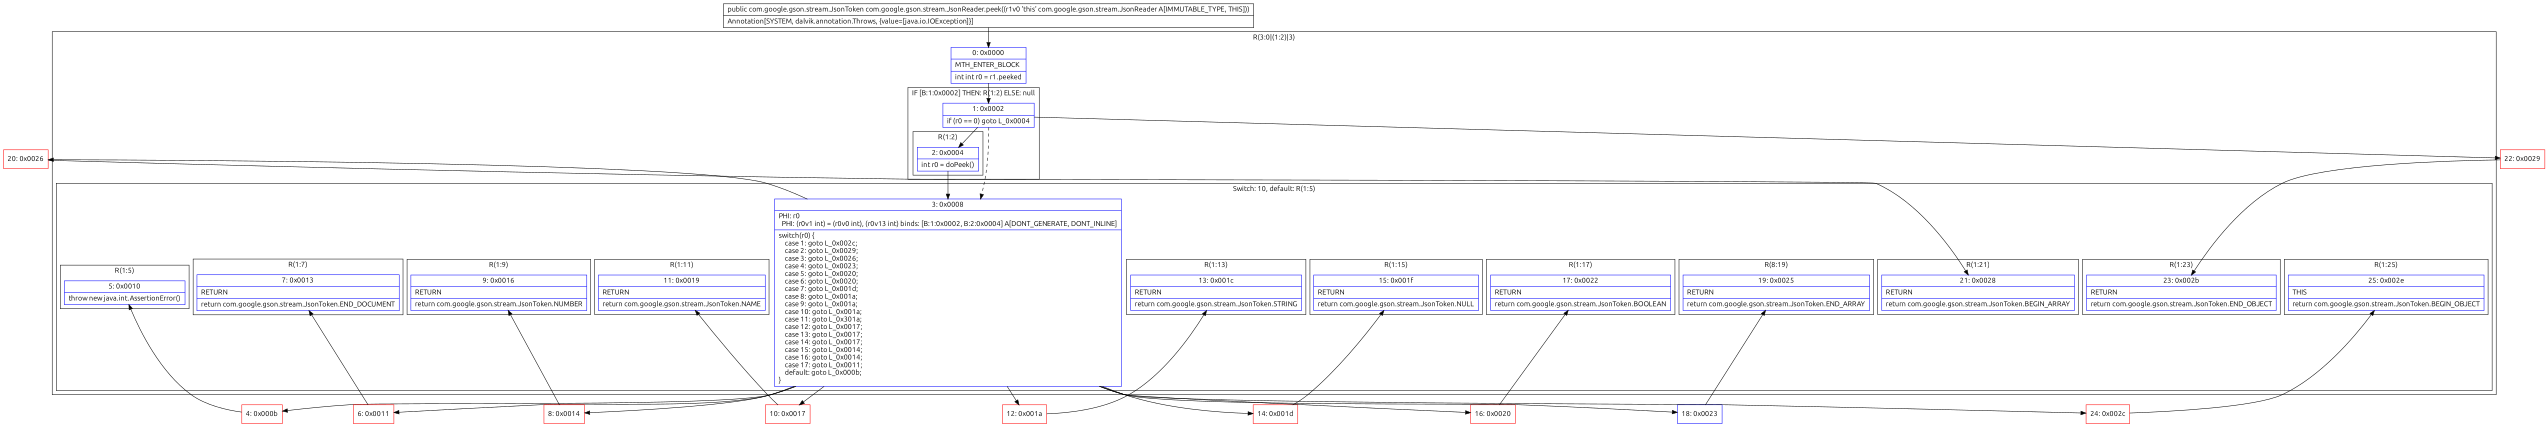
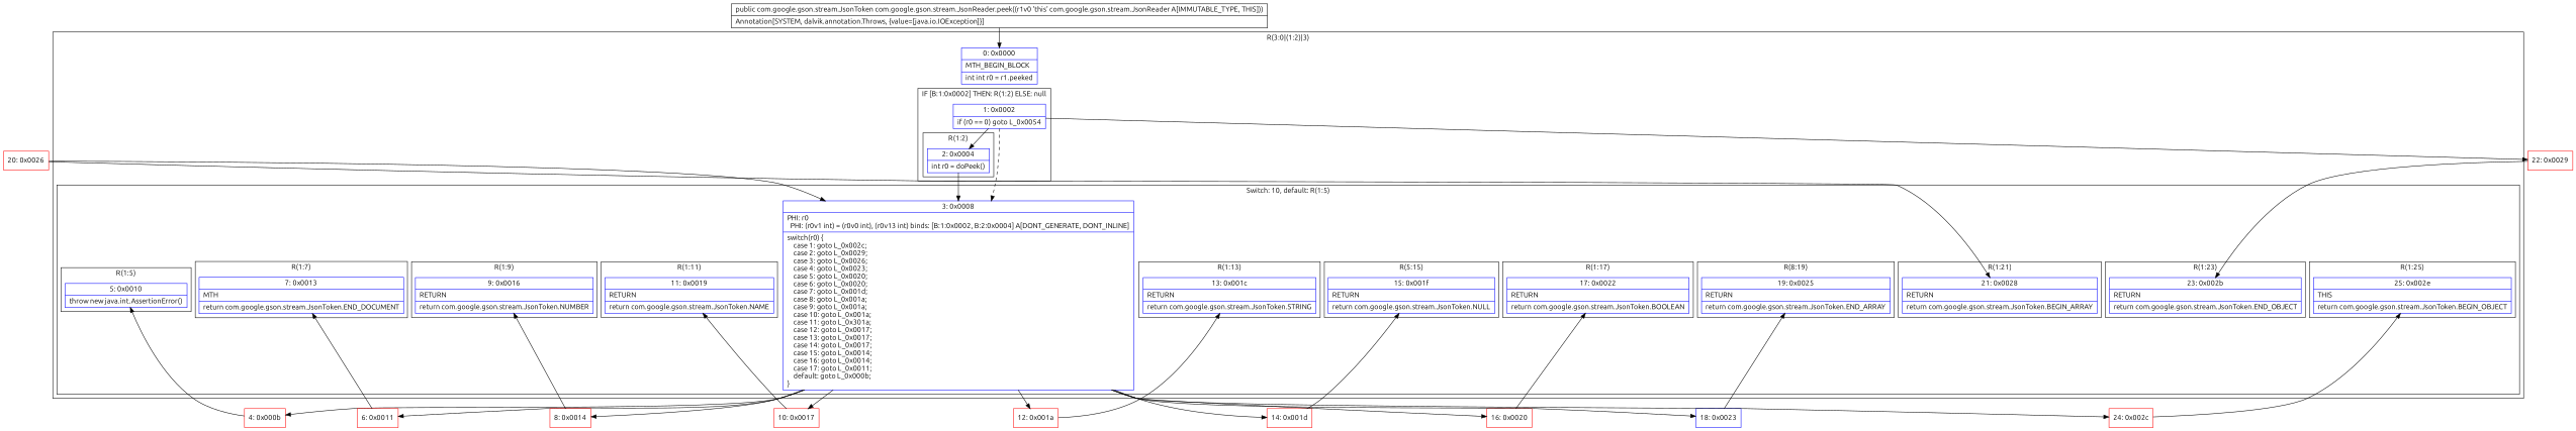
  digraph {
    fontname=Ubuntu
    node [color=blue fontname=Ubuntu shape=record]
    edge [fontname=Ubuntu]
    n1 [label="{2\:\ 0x0004|int r0 = doPeek()\l}"]
-   n2 [label="{1\:\ 0x0002|if (r0 == 0) goto L_0x0004\l}"]
+   n2 [label="{1\:\ 0x0002|if (r0 == 0) goto L_0x0054\l}"]
    n3 [label="{25\:\ 0x002e|THIS\l|return com.google.gson.stream.JsonToken.BEGIN_OBJECT\l}"]
    n4 [label="{23\:\ 0x002b|RETURN\l|return com.google.gson.stream.JsonToken.END_OBJECT\l}"]
    n5 [label="{21\:\ 0x0028|RETURN\l|return com.google.gson.stream.JsonToken.BEGIN_ARRAY\l}"]
    n6 [label="{19\:\ 0x0025|RETURN\l|return com.google.gson.stream.JsonToken.END_ARRAY\l}"]
    n7 [label="{17\:\ 0x0022|RETURN\l|return com.google.gson.stream.JsonToken.BOOLEAN\l}"]
    n8 [label="{15\:\ 0x001f|RETURN\l|return com.google.gson.stream.JsonToken.NULL\l}"]
    n9 [label="{13\:\ 0x001c|RETURN\l|return com.google.gson.stream.JsonToken.STRING\l}"]
    n10 [label="{11\:\ 0x0019|RETURN\l|return com.google.gson.stream.JsonToken.NAME\l}"]
    n11 [label="{9\:\ 0x0016|RETURN\l|return com.google.gson.stream.JsonToken.NUMBER\l}"]
-   n12 [label="{7\:\ 0x0013|RETURN\l|return com.google.gson.stream.JsonToken.END_DOCUMENT\l}"]
+   n12 [label="{7\:\ 0x0013|MTH\l|return com.google.gson.stream.JsonToken.END_DOCUMENT\l}"]
    n13 [label="{5\:\ 0x0010|throw new java.int.AssertionError()\l}"]
    n14 [label="{3\:\ 0x0008|PHI: r0 \l  PHI: (r0v1 int) = (r0v0 int), (r0v13 int) binds: [B:1:0x0002, B:2:0x0004] A[DONT_GENERATE, DONT_INLINE]\l|switch(r0) \{\l    case 1: goto L_0x002c;\l    case 2: goto L_0x0029;\l    case 3: goto L_0x0026;\l    case 4: goto L_0x0023;\l    case 5: goto L_0x0020;\l    case 6: goto L_0x0020;\l    case 7: goto L_0x001d;\l    case 8: goto L_0x001a;\l    case 9: goto L_0x001a;\l    case 10: goto L_0x001a;\l    case 11: goto L_0x301a;\l    case 12: goto L_0x0017;\l    case 13: goto L_0x0017;\l    case 14: goto L_0x0017;\l    case 15: goto L_0x0014;\l    case 16: goto L_0x0014;\l    case 17: goto L_0x0011;\l    default: goto L_0x000b;\l\}\l}"]
-   n15 [label="{0\:\ 0x0000|MTH_ENTER_BLOCK\l|int int r0 = r1.peeked\l}"]
+   n15 [label="{0\:\ 0x0000|MTH_BEGIN_BLOCK\l|int int r0 = r1.peeked\l}"]
    n16 [color=red label="{22\:\ 0x0029}"]
    n17 [color=red label="{4\:\ 0x000b}"]
    n18 [color=red label="{6\:\ 0x0011}"]
    n19 [color=red label="{8\:\ 0x0014}"]
    n20 [color=red label="{10\:\ 0x0017}"]
    n21 [color=red label="{12\:\ 0x001a}"]
    n22 [color=red label="{14\:\ 0x001d}"]
    n23 [color=red label="{16\:\ 0x0020}"]
    n24 [label="{18\:\ 0x0023}"]
    n25 [color=red label="{20\:\ 0x0026}"]
    n26 [color=red label="{24\:\ 0x002c}"]
    n27 [label="{public com.google.gson.stream.JsonToken com.google.gson.stream.JsonReader.peek((r1v0 'this' com.google.gson.stream.JsonReader A[IMMUTABLE_TYPE, THIS]))  | Annotation[SYSTEM, dalvik.annotation.Throws, \{value=[java.io.IOException]\}]\l}" color=""]
    subgraph cluster_1 {
      label="R(3:0|(1:2)|3)"
      n15
      subgraph cluster_2 {
        label="IF [B:1:0x0002] THEN: R(1:2) ELSE: null"
        n2
        subgraph cluster_3 {
          label="R(1:2)"
          n1
        }
      }
      subgraph cluster_4 {
        label="Switch: 10, default: R(1:5)"
        n14
        subgraph cluster_5 {
          label="R(1:25)"
          n3
        }
        subgraph cluster_6 {
          label="R(1:23)"
          n4
        }
        subgraph cluster_7 {
          label="R(1:21)"
          n5
        }
        subgraph cluster_8 {
          label="R(8:19)"
          n6
        }
        subgraph cluster_9 {
          label="R(1:17)"
          n7
        }
        subgraph cluster_10 {
-         label="R(1:15)"
+         label="R(5:15)"
          n8
        }
        subgraph cluster_11 {
          label="R(1:13)"
          n9
        }
        subgraph cluster_12 {
          label="R(1:11)"
          n10
        }
        subgraph cluster_13 {
          label="R(1:9)"
          n11
        }
        subgraph cluster_14 {
          label="R(1:7)"
          n12
        }
        subgraph cluster_15 {
          label="R(1:5)"
          n13
        }
      }
    }
    n1 -> n14
    n2 -> n1
    n2 -> n14 [style=dashed]
    n2 -> n16
    n14 -> n17
    n14 -> n18
    n14 -> n19
    n14 -> n20
    n14 -> n21
    n14 -> n22
    n14 -> n23
    n14 -> n24
-   n14 -> n25
+   n25 -> n14
    n14 -> n26
-   n15 -> n2
    n16 -> n4
    n17 -> n13
    n18 -> n12
    n19 -> n11
    n20 -> n10
    n21 -> n9
    n22 -> n8
    n23 -> n7
    n24 -> n6
    n25 -> n5
    n26 -> n3
    n27 -> n15
  }
